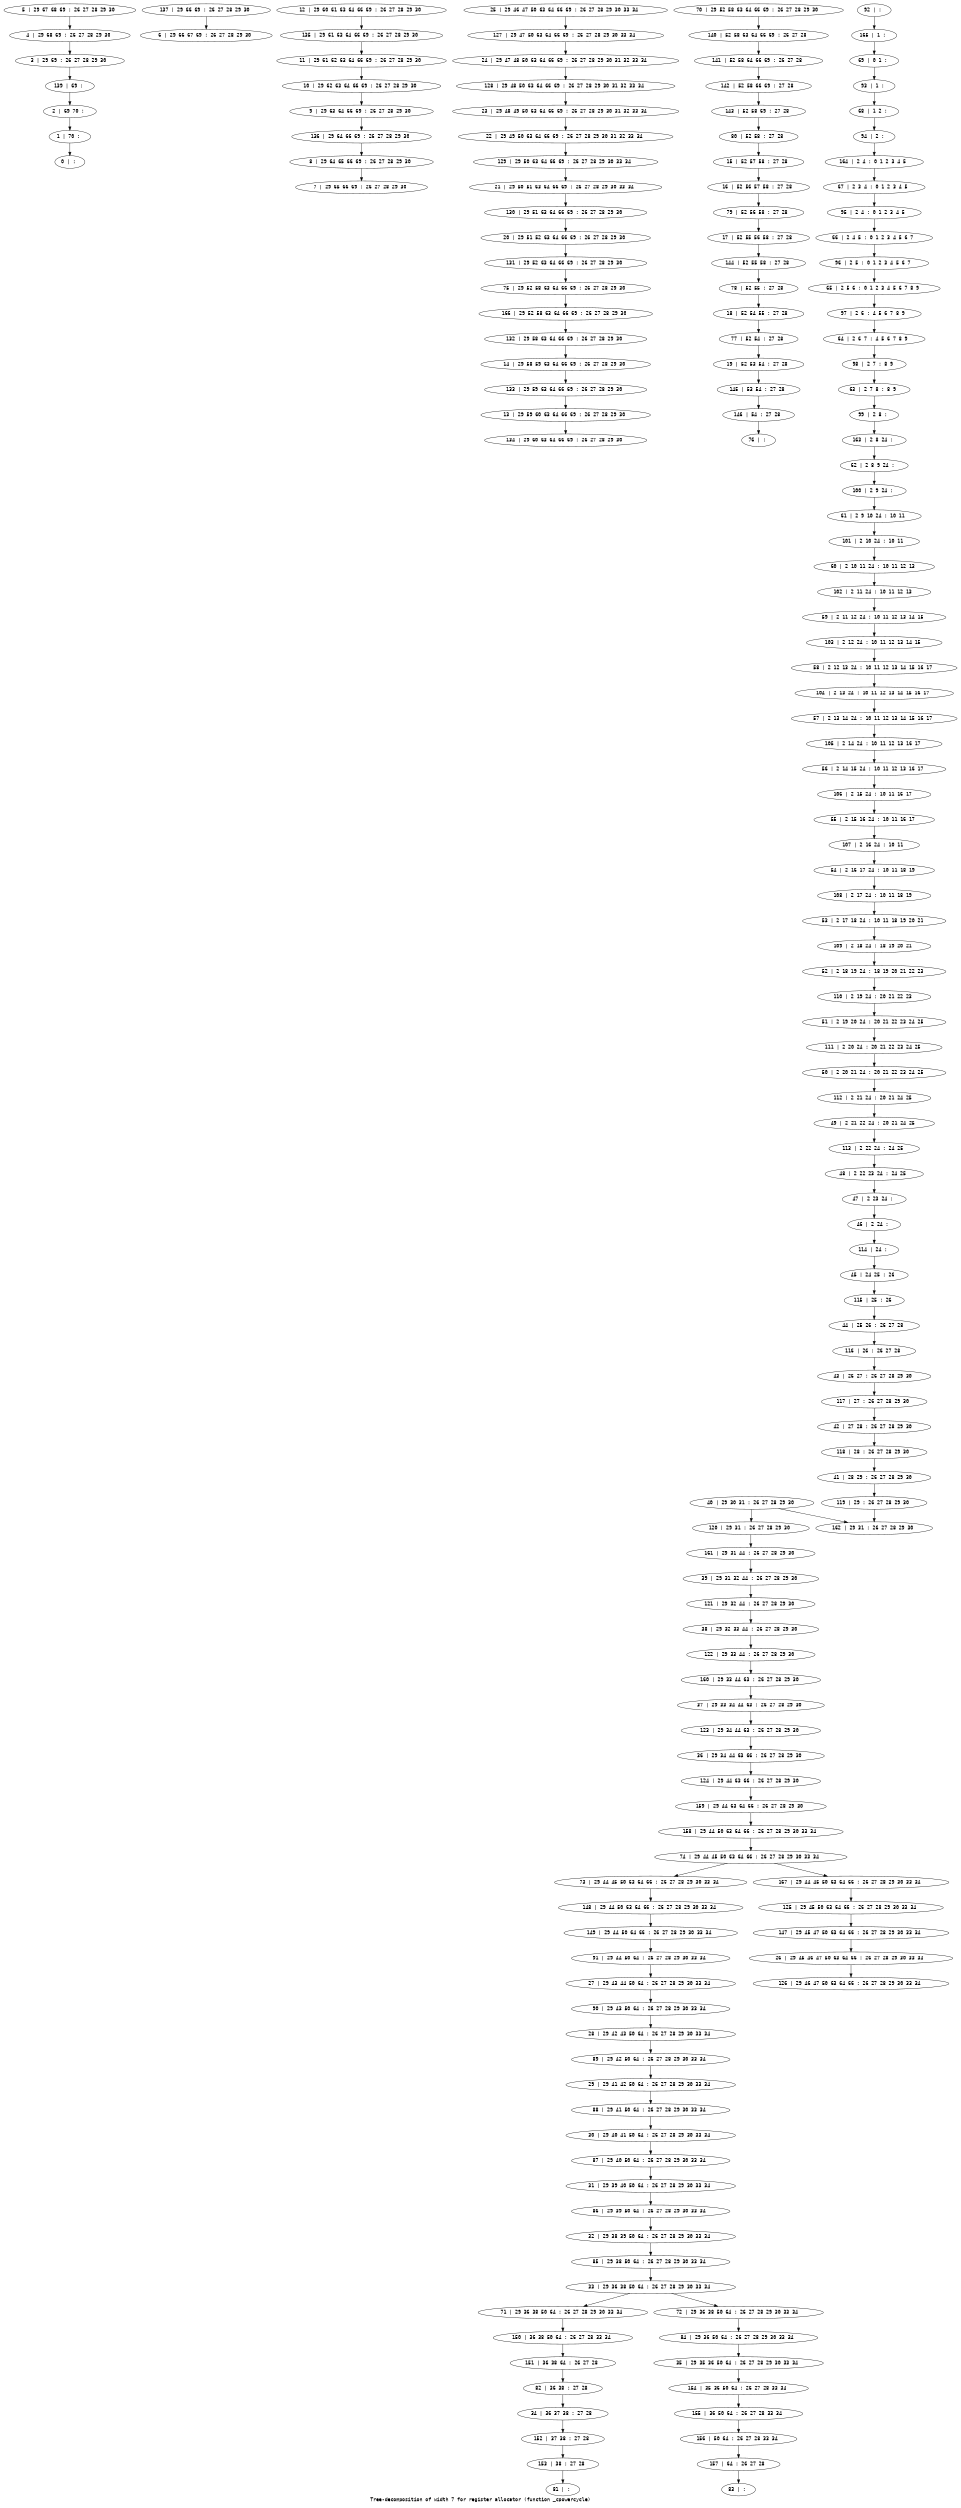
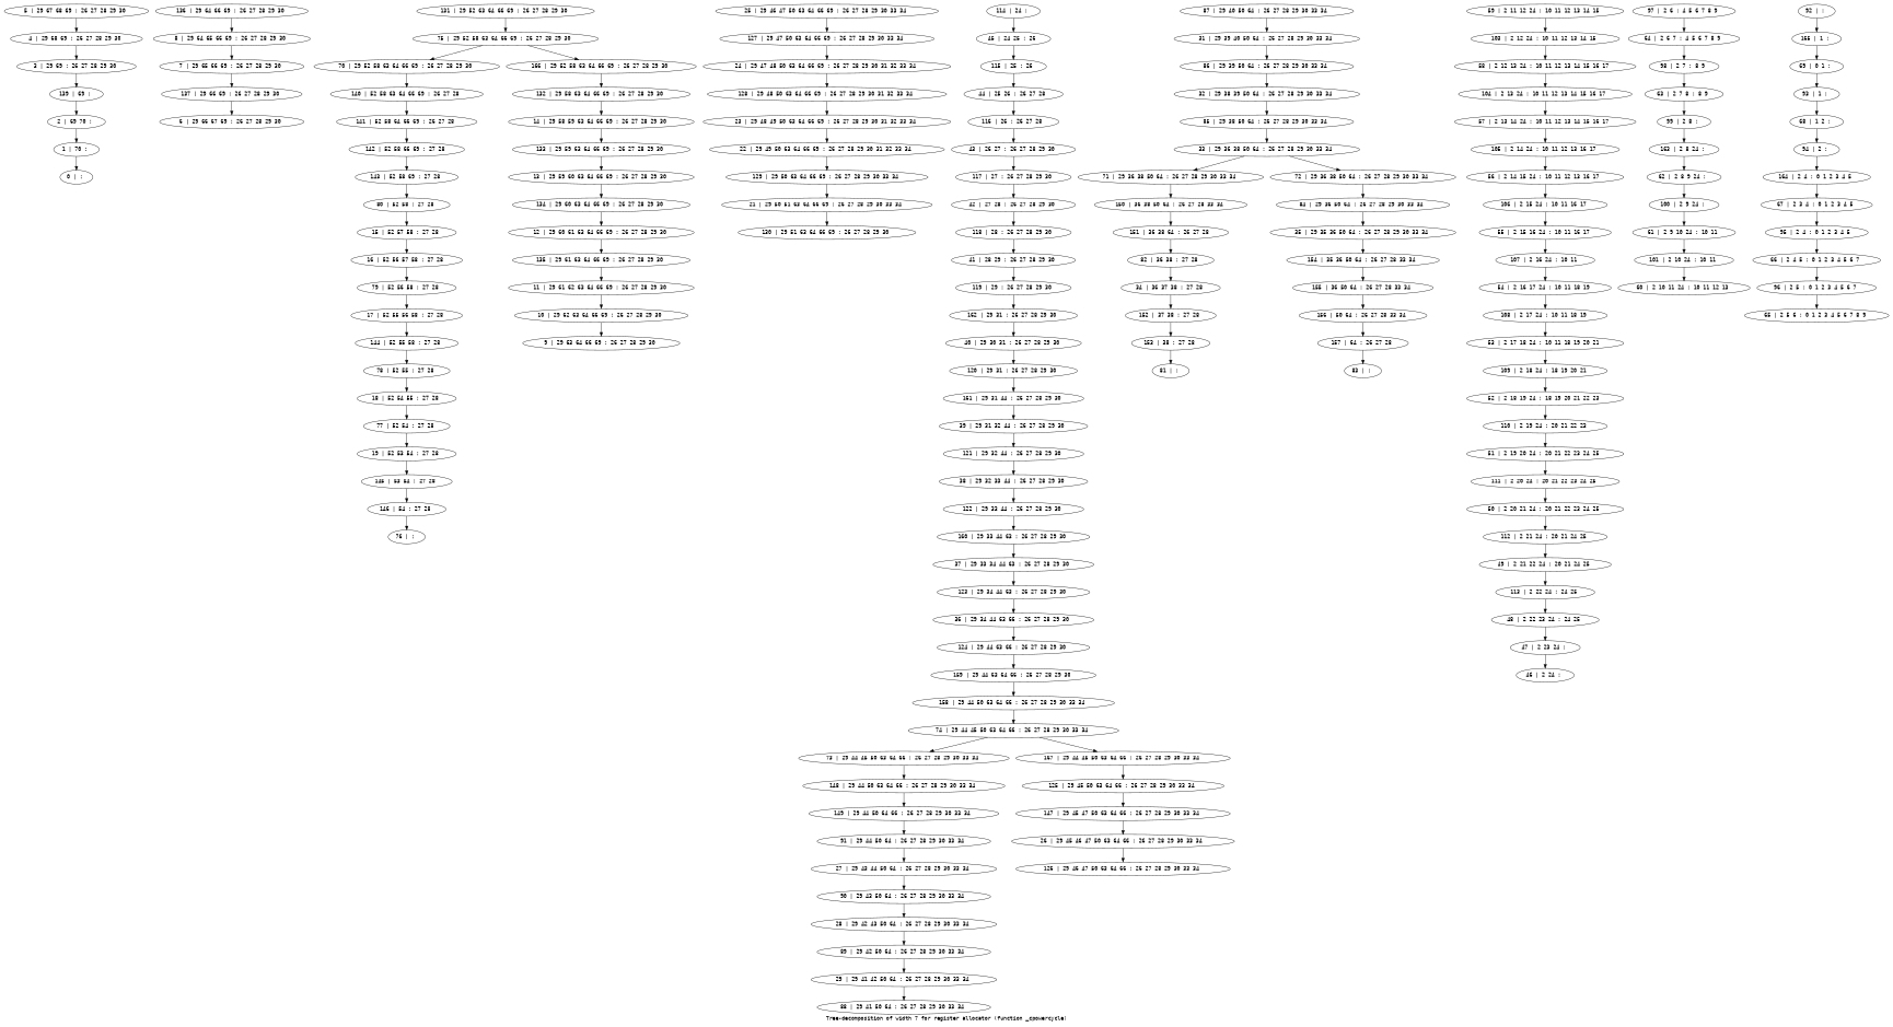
  digraph {
    fontname="DejaVu Sans Mono"
    label="Tree-decomposition of width 7 for register allocator (function _cpowercycle)"
    node [fontname="DejaVu Sans Mono"]
    edge [fontname="DejaVu Sans Mono"]
    n1 [label="0 | : "]
    n2 [label="1 | 70 : "]
    n3 [label="2 | 69 70 : "]
    n4 [label="3 | 29 69 : 26 27 28 29 30 "]
    n5 [label="139 | 69 : "]
    n6 [label="4 | 29 68 69 : 26 27 28 29 30 "]
    n7 [label="5 | 29 67 68 69 : 26 27 28 29 30 "]
    n8 [label="6 | 29 66 67 69 : 26 27 28 29 30 "]
    n9 [label="7 | 29 65 66 69 : 26 27 28 29 30 "]
    n10 [label="137 | 29 66 69 : 26 27 28 29 30 "]
    n11 [label="8 | 29 64 65 66 69 : 26 27 28 29 30 "]
    n12 [label="9 | 29 63 64 66 69 : 26 27 28 29 30 "]
    n13 [label="136 | 29 64 66 69 : 26 27 28 29 30 "]
    n14 [label="10 | 29 62 63 64 66 69 : 26 27 28 29 30 "]
    n15 [label="11 | 29 61 62 63 64 66 69 : 26 27 28 29 30 "]
    n16 [label="12 | 29 60 61 63 64 66 69 : 26 27 28 29 30 "]
    n17 [label="135 | 29 61 63 64 66 69 : 26 27 28 29 30 "]
    n18 [label="13 | 29 59 60 63 64 66 69 : 26 27 28 29 30 "]
    n19 [label="134 | 29 60 63 64 66 69 : 26 27 28 29 30 "]
    n20 [label="14 | 29 58 59 63 64 66 69 : 26 27 28 29 30 "]
    n21 [label="133 | 29 59 63 64 66 69 : 26 27 28 29 30 "]
    n22 [label="15 | 52 57 58 : 27 28 "]
    n23 [label="16 | 52 56 57 58 : 27 28 "]
    n24 [label="79 | 52 56 58 : 27 28 "]
    n25 [label="17 | 52 55 56 58 : 27 28 "]
    n26 [label="144 | 52 55 58 : 27 28 "]
    n27 [label="78 | 52 55 : 27 28 "]
    n28 [label="18 | 52 54 55 : 27 28 "]
    n29 [label="77 | 52 54 : 27 28 "]
    n30 [label="19 | 52 53 54 : 27 28 "]
    n31 [label="145 | 53 54 : 27 28 "]
    n32 [label="146 | 54 : 27 28 "]
-   n33 [label="20 | 29 51 52 63 64 66 69 : 26 27 28 29 30 "]
    n34 [label="131 | 29 52 63 64 66 69 : 26 27 28 29 30 "]
    n35 [label="75 | 29 52 58 63 64 66 69 : 26 27 28 29 30 "]
    n36 [label="21 | 29 50 51 63 64 66 69 : 26 27 28 29 30 33 34 "]
    n37 [label="130 | 29 51 63 64 66 69 : 26 27 28 29 30 "]
    n38 [label="22 | 29 49 50 63 64 66 69 : 26 27 28 29 30 31 32 33 34 "]
    n39 [label="129 | 29 50 63 64 66 69 : 26 27 28 29 30 33 34 "]
    n40 [label="23 | 29 48 49 50 63 64 66 69 : 26 27 28 29 30 31 32 33 34 "]
    n41 [label="24 | 29 47 48 50 63 64 66 69 : 26 27 28 29 30 31 32 33 34 "]
    n42 [label="128 | 29 48 50 63 64 66 69 : 26 27 28 29 30 31 32 33 34 "]
    n43 [label="25 | 29 46 47 50 63 64 66 69 : 26 27 28 29 30 33 34 "]
    n44 [label="127 | 29 47 50 63 64 66 69 : 26 27 28 29 30 33 34 "]
    n45 [label="26 | 29 45 46 47 50 63 64 66 : 26 27 28 29 30 33 34 "]
    n46 [label="126 | 29 46 47 50 63 64 66 : 26 27 28 29 30 33 34 "]
    n47 [label="27 | 29 43 44 50 64 : 26 27 28 29 30 33 34 "]
    n48 [label="90 | 29 43 50 64 : 26 27 28 29 30 33 34 "]
    n49 [label="28 | 29 42 43 50 64 : 26 27 28 29 30 33 34 "]
    n50 [label="89 | 29 42 50 64 : 26 27 28 29 30 33 34 "]
    n51 [label="29 | 29 41 42 50 64 : 26 27 28 29 30 33 34 "]
    n52 [label="88 | 29 41 50 64 : 26 27 28 29 30 33 34 "]
-   n53 [label="30 | 29 40 41 50 64 : 26 27 28 29 30 33 34 "]
    n54 [label="87 | 29 40 50 64 : 26 27 28 29 30 33 34 "]
    n55 [label="31 | 29 39 40 50 64 : 26 27 28 29 30 33 34 "]
    n56 [label="86 | 29 39 50 64 : 26 27 28 29 30 33 34 "]
    n57 [label="32 | 29 38 39 50 64 : 26 27 28 29 30 33 34 "]
    n58 [label="85 | 29 38 50 64 : 26 27 28 29 30 33 34 "]
    n59 [label="33 | 29 36 38 50 64 : 26 27 28 29 30 33 34 "]
    n60 [label="71 | 29 36 38 50 64 : 26 27 28 29 30 33 34 "]
    n61 [label="72 | 29 36 38 50 64 : 26 27 28 29 30 33 34 "]
    n62 [label="150 | 36 38 50 64 : 26 27 28 33 34 "]
    n63 [label="84 | 29 36 50 64 : 26 27 28 29 30 33 34 "]
    n64 [label="34 | 36 37 38 : 27 28 "]
    n65 [label="152 | 37 38 : 27 28 "]
    n66 [label="153 | 38 : 27 28 "]
    n67 [label="35 | 29 35 36 50 64 : 26 27 28 29 30 33 34 "]
    n68 [label="154 | 35 36 50 64 : 26 27 28 33 34 "]
    n69 [label="155 | 36 50 64 : 26 27 28 33 34 "]
    n70 [label="36 | 29 34 44 63 66 : 26 27 28 29 30 "]
    n71 [label="124 | 29 44 63 66 : 26 27 28 29 30 "]
    n72 [label="159 | 29 44 63 64 66 : 26 27 28 29 30 "]
    n73 [label="37 | 29 33 34 44 63 : 26 27 28 29 30 "]
    n74 [label="123 | 29 34 44 63 : 26 27 28 29 30 "]
    n75 [label="38 | 29 32 33 44 : 26 27 28 29 30 "]
    n76 [label="122 | 29 33 44 : 26 27 28 29 30 "]
    n77 [label="160 | 29 33 44 63 : 26 27 28 29 30 "]
    n78 [label="39 | 29 31 32 44 : 26 27 28 29 30 "]
    n79 [label="121 | 29 32 44 : 26 27 28 29 30 "]
    n80 [label="40 | 29 30 31 : 26 27 28 29 30 "]
    n81 [label="120 | 29 31 : 26 27 28 29 30 "]
    n82 [label="161 | 29 31 44 : 26 27 28 29 30 "]
    n83 [label="41 | 28 29 : 26 27 28 29 30 "]
    n84 [label="119 | 29 : 26 27 28 29 30 "]
    n85 [label="162 | 29 31 : 26 27 28 29 30 "]
    n86 [label="42 | 27 28 : 26 27 28 29 30 "]
    n87 [label="118 | 28 : 26 27 28 29 30 "]
    n88 [label="43 | 26 27 : 26 27 28 29 30 "]
    n89 [label="117 | 27 : 26 27 28 29 30 "]
    n90 [label="44 | 25 26 : 26 27 28 "]
    n91 [label="116 | 26 : 26 27 28 "]
    n92 [label="45 | 24 25 : 26 "]
    n93 [label="115 | 25 : 26 "]
    n94 [label="46 | 2 24 : "]
    n95 [label="114 | 24 : "]
    n96 [label="47 | 2 23 24 : "]
    n97 [label="48 | 2 22 23 24 : 24 25 "]
    n98 [label="49 | 2 21 22 24 : 20 21 24 25 "]
    n99 [label="113 | 2 22 24 : 24 25 "]
    n100 [label="50 | 2 20 21 24 : 20 21 22 23 24 25 "]
    n101 [label="112 | 2 21 24 : 20 21 24 25 "]
    n102 [label="51 | 2 19 20 24 : 20 21 22 23 24 25 "]
    n103 [label="111 | 2 20 24 : 20 21 22 23 24 25 "]
    n104 [label="52 | 2 18 19 24 : 18 19 20 21 22 23 "]
    n105 [label="110 | 2 19 24 : 20 21 22 23 "]
    n106 [label="53 | 2 17 18 24 : 10 11 18 19 20 21 "]
    n107 [label="109 | 2 18 24 : 18 19 20 21 "]
    n108 [label="54 | 2 16 17 24 : 10 11 18 19 "]
    n109 [label="108 | 2 17 24 : 10 11 18 19 "]
    n110 [label="55 | 2 15 16 24 : 10 11 16 17 "]
    n111 [label="107 | 2 16 24 : 10 11 "]
    n112 [label="56 | 2 14 15 24 : 10 11 12 13 16 17 "]
    n113 [label="106 | 2 15 24 : 10 11 16 17 "]
    n114 [label="57 | 2 13 14 24 : 10 11 12 13 14 15 16 17 "]
    n115 [label="105 | 2 14 24 : 10 11 12 13 16 17 "]
    n116 [label="58 | 2 12 13 24 : 10 11 12 13 14 15 16 17 "]
    n117 [label="104 | 2 13 24 : 10 11 12 13 14 15 16 17 "]
    n118 [label="59 | 2 11 12 24 : 10 11 12 13 14 15 "]
    n119 [label="103 | 2 12 24 : 10 11 12 13 14 15 "]
    n120 [label="60 | 2 10 11 24 : 10 11 12 13 "]
-   n121 [label="102 | 2 11 24 : 10 11 12 13 "]
    n122 [label="61 | 2 9 10 24 : 10 11 "]
    n123 [label="101 | 2 10 24 : 10 11 "]
    n124 [label="62 | 2 8 9 24 : "]
    n125 [label="100 | 2 9 24 : "]
    n126 [label="63 | 2 7 8 : 8 9 "]
    n127 [label="99 | 2 8 : "]
    n128 [label="163 | 2 8 24 : "]
    n129 [label="64 | 2 6 7 : 4 5 6 7 8 9 "]
    n130 [label="98 | 2 7 : 8 9 "]
    n131 [label="65 | 2 5 6 : 0 1 2 3 4 5 6 7 8 9 "]
    n132 [label="97 | 2 6 : 4 5 6 7 8 9 "]
    n133 [label="66 | 2 4 5 : 0 1 2 3 4 5 6 7 "]
    n134 [label="96 | 2 5 : 0 1 2 3 4 5 6 7 "]
    n135 [label="67 | 2 3 4 : 0 1 2 3 4 5 "]
    n136 [label="95 | 2 4 : 0 1 2 3 4 5 "]
    n137 [label="68 | 1 2 : "]
    n138 [label="94 | 2 : "]
    n139 [label="164 | 2 4 : 0 1 2 3 4 5 "]
    n140 [label="69 | 0 1 : "]
    n141 [label="93 | 1 : "]
    n142 [label="70 | 29 52 58 63 64 66 69 : 26 27 28 29 30 "]
    n143 [label="140 | 52 58 63 64 66 69 : 26 27 28 "]
    n144 [label="141 | 52 58 64 66 69 : 26 27 28 "]
    n145 [label="151 | 36 38 64 : 26 27 28 "]
    n146 [label="73 | 29 44 45 50 63 64 66 : 26 27 28 29 30 33 34 "]
    n147 [label="148 | 29 44 50 63 64 66 : 26 27 28 29 30 33 34 "]
    n148 [label="149 | 29 44 50 64 66 : 26 27 28 29 30 33 34 "]
    n149 [label="74 | 29 44 45 50 63 64 66 : 26 27 28 29 30 33 34 "]
    n150 [label="167 | 29 44 45 50 63 64 66 : 26 27 28 29 30 33 34 "]
    n151 [label="125 | 29 45 50 63 64 66 : 26 27 28 29 30 33 34 "]
    n152 [label="166 | 29 52 58 63 64 66 69 : 26 27 28 29 30 "]
    n153 [label="132 | 29 58 63 64 66 69 : 26 27 28 29 30 "]
    n154 [label="76 | : "]
    n155 [label="80 | 52 58 : 27 28 "]
    n156 [label="81 | : "]
    n157 [label="82 | 36 38 : 27 28 "]
    n158 [label="83 | : "]
    n159 [label="91 | 29 44 50 64 : 26 27 28 29 30 33 34 "]
    n160 [label="92 | : "]
    n161 [label="165 | 1 : "]
    n162 [label="158 | 29 44 50 63 64 66 : 26 27 28 29 30 33 34 "]
    n163 [label="147 | 29 45 47 50 63 64 66 : 26 27 28 29 30 33 34 "]
    n164 [label="142 | 52 58 66 69 : 27 28 "]
    n165 [label="143 | 52 58 69 : 27 28 "]
    n166 [label="156 | 50 64 : 26 27 28 33 34 "]
    n167 [label="157 | 64 : 26 27 28 "]
    n2 -> n1
    n3 -> n2
    n4 -> n5
    n5 -> n3
    n6 -> n4
    n7 -> n6
+   n9 -> n10
    n10 -> n8
    n11 -> n9
-   n12 -> n13
    n13 -> n11
    n14 -> n12
    n15 -> n14
    n16 -> n17
    n17 -> n15
    n18 -> n19
+   n19 -> n16
    n20 -> n21
    n21 -> n18
    n22 -> n23
    n23 -> n24
    n24 -> n25
    n25 -> n26
    n26 -> n27
    n27 -> n28
    n28 -> n29
    n29 -> n30
    n30 -> n31
    n31 -> n32
    n32 -> n154
-   n33 -> n34
    n34 -> n35
+   n35 -> n142
    n35 -> n152
    n36 -> n37
-   n37 -> n33
    n38 -> n39
    n39 -> n36
    n40 -> n38
    n41 -> n42
    n42 -> n40
    n43 -> n44
    n44 -> n41
    n45 -> n46
    n47 -> n48
    n48 -> n49
    n49 -> n50
    n50 -> n51
    n51 -> n52
-   n52 -> n53
-   n53 -> n54
    n54 -> n55
    n55 -> n56
    n56 -> n57
    n57 -> n58
    n58 -> n59
    n59 -> n60
    n59 -> n61
    n60 -> n62
    n61 -> n63
    n62 -> n145
    n63 -> n67
    n64 -> n65
    n65 -> n66
    n66 -> n156
    n67 -> n68
    n68 -> n69
    n69 -> n166
    n70 -> n71
    n71 -> n72
    n72 -> n162
    n73 -> n74
    n74 -> n70
    n75 -> n76
    n76 -> n77
    n77 -> n73
    n78 -> n79
    n79 -> n75
    n80 -> n81
    n81 -> n82
    n82 -> n78
    n83 -> n84
    n84 -> n85
-   n80 -> n85
+   n85 -> n80
    n86 -> n87
    n87 -> n83
    n88 -> n89
    n89 -> n86
    n90 -> n91
    n91 -> n88
    n92 -> n93
    n93 -> n90
-   n94 -> n95
    n95 -> n92
    n96 -> n94
    n97 -> n96
    n98 -> n99
    n99 -> n97
    n100 -> n101
    n101 -> n98
    n102 -> n103
    n103 -> n100
    n104 -> n105
    n105 -> n102
    n106 -> n107
    n107 -> n104
    n108 -> n109
    n109 -> n106
    n110 -> n111
    n111 -> n108
    n112 -> n113
    n113 -> n110
    n114 -> n115
    n115 -> n112
    n116 -> n117
    n117 -> n114
    n118 -> n119
    n119 -> n116
-   n120 -> n121
-   n121 -> n118
    n122 -> n123
    n123 -> n120
    n124 -> n125
    n125 -> n122
    n126 -> n127
    n127 -> n128
    n128 -> n124
    n129 -> n130
    n130 -> n126
-   n131 -> n132
    n132 -> n129
    n133 -> n134
    n134 -> n131
    n135 -> n136
    n136 -> n133
    n137 -> n138
    n138 -> n139
    n139 -> n135
    n140 -> n141
    n141 -> n137
    n142 -> n143
    n143 -> n144
    n144 -> n164
    n145 -> n157
    n146 -> n147
    n147 -> n148
    n148 -> n159
    n149 -> n146
    n149 -> n150
    n150 -> n151
    n151 -> n163
    n152 -> n153
    n153 -> n20
    n155 -> n22
    n157 -> n64
    n159 -> n47
    n160 -> n161
    n161 -> n140
    n162 -> n149
    n163 -> n45
    n164 -> n165
    n165 -> n155
    n166 -> n167
    n167 -> n158
  }
